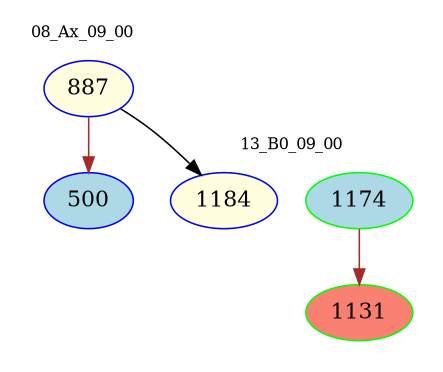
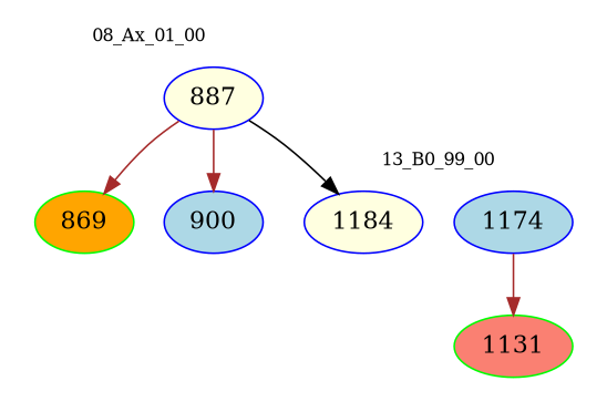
  digraph {
    node [color=blue fillcolor=lightyellow style=filled]
    edge [color=brown]
    n1 [label=887]
-   n3 [fillcolor=lightblue label=500]
-   n4 [color=green fillcolor=lightblue label=1174]
+   n2 [color=green fillcolor=orange label=869]
+   n3 [fillcolor=lightblue label=900]
+   n4 [fillcolor=lightblue label=1174]
    n5 [color=green fillcolor=salmon label=1131]
    n6 [label=1184]
    subgraph cluster_1 {
      color=white
      fontsize=10
-     label="08_Ax_09_00"
+     label="08_Ax_01_00"
      n1
+     n2
      n3
    }
    subgraph cluster_2 {
      color=white
      fontsize=10
-     label="13_B0_09_00"
+     label="13_B0_99_00"
      n4
      n5
      n6
    }
+   n1 -> n2
    n1 -> n3
    n1 -> n6 [color=black]
    n4 -> n5
  }
